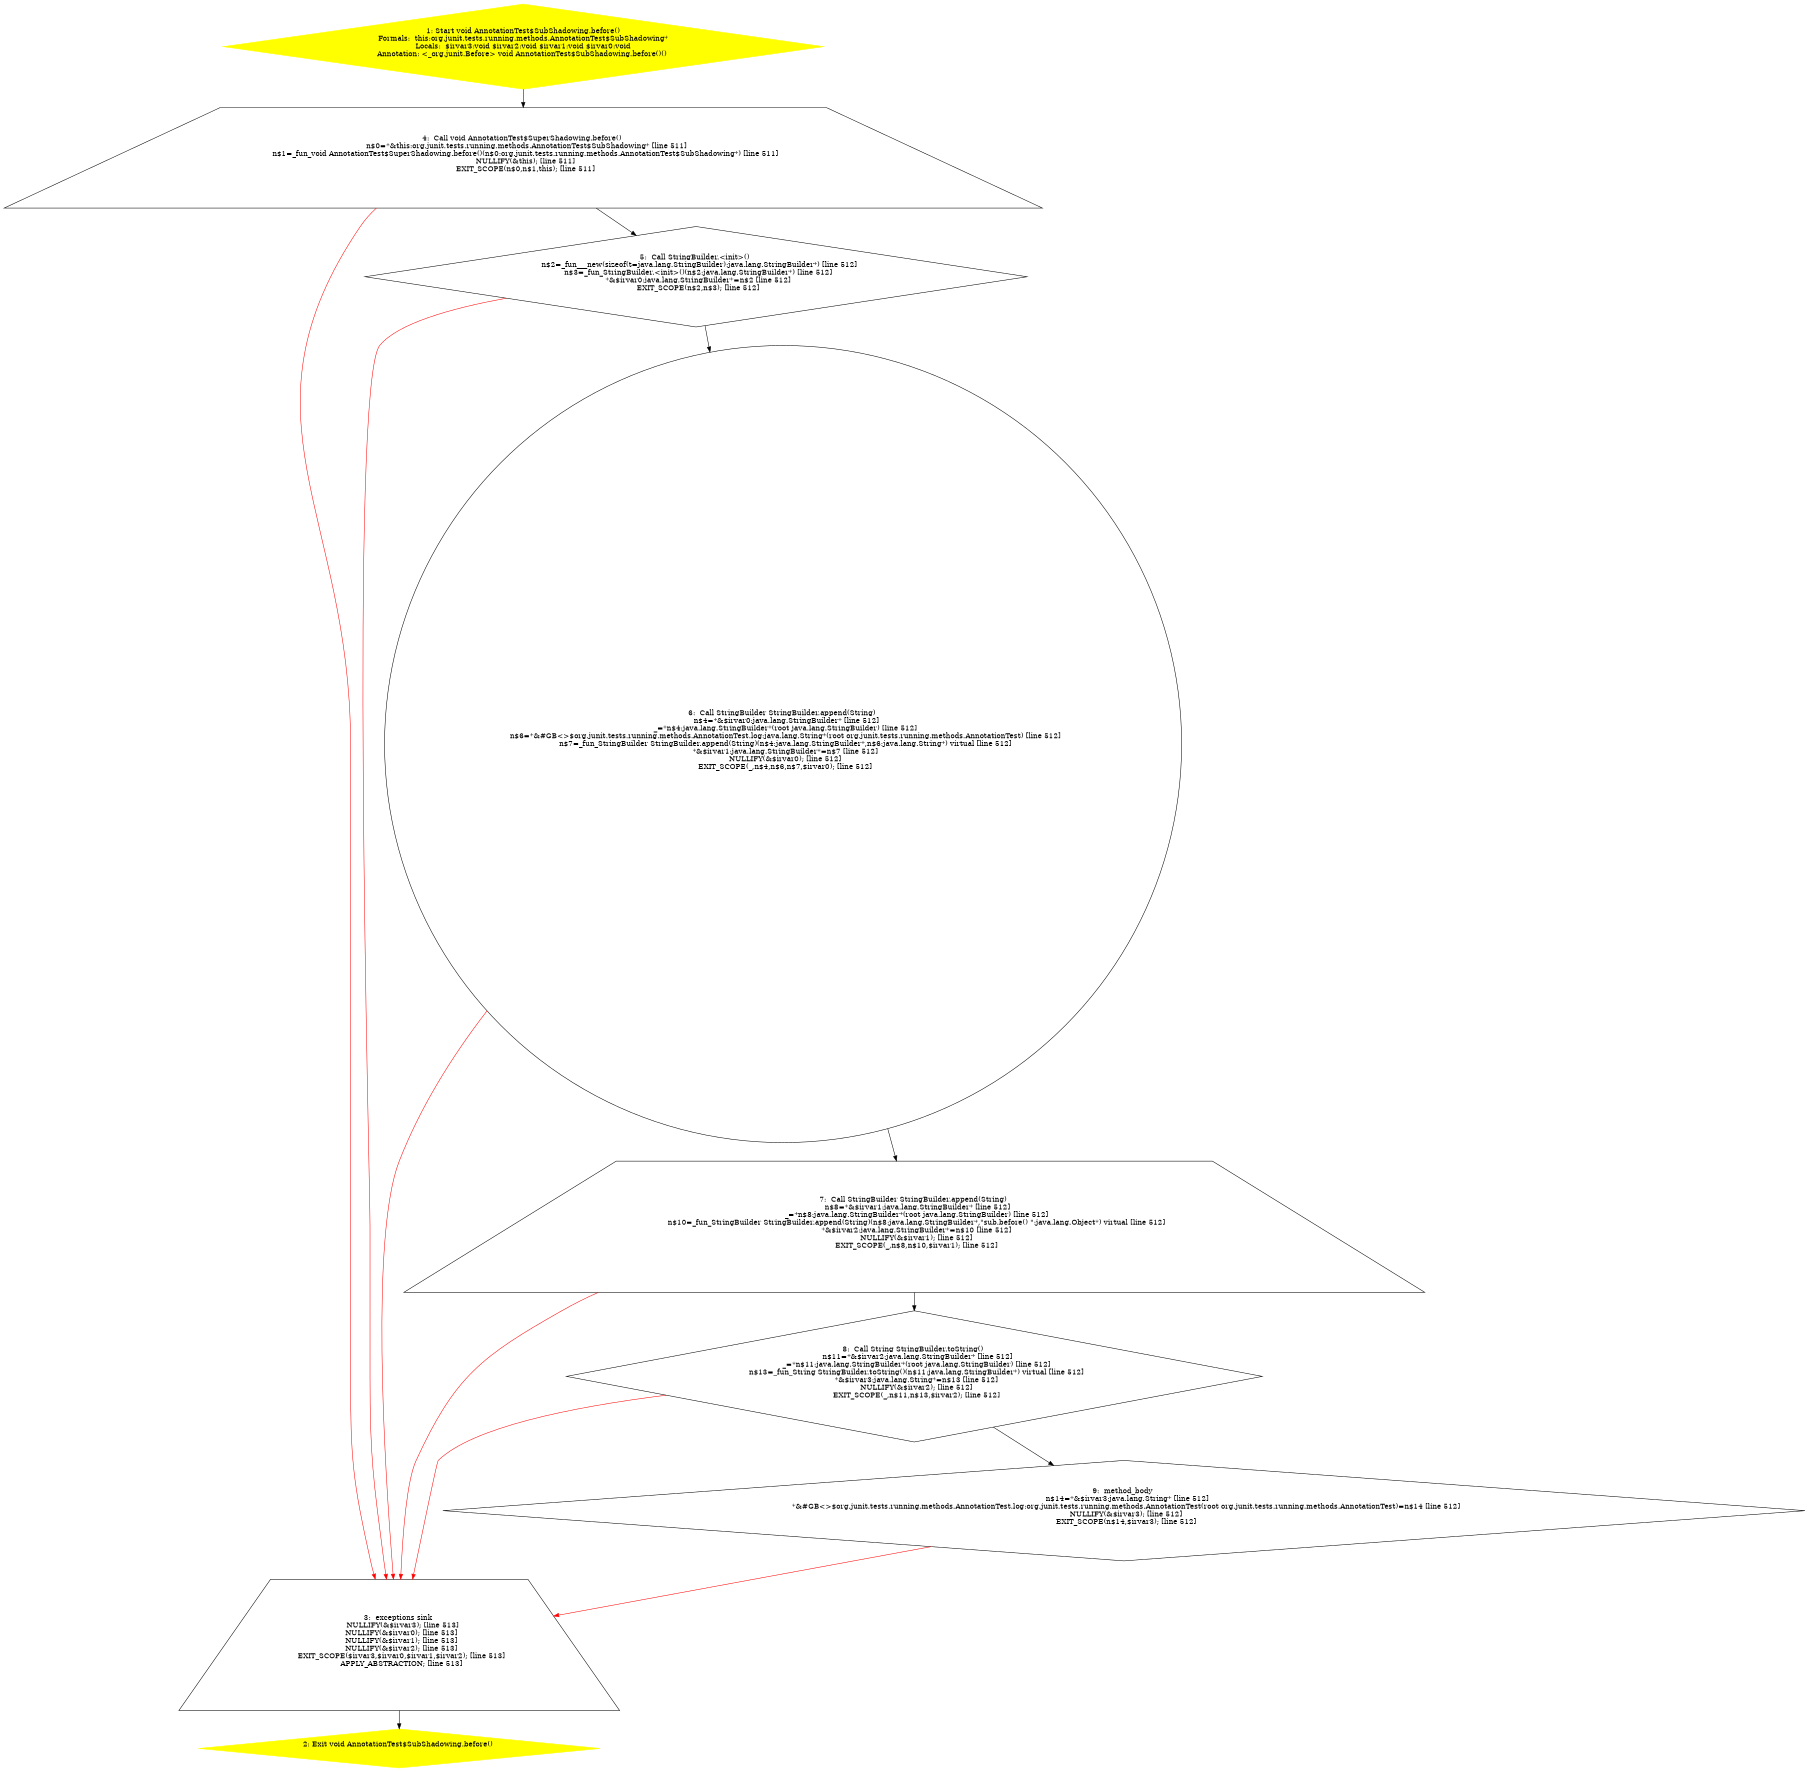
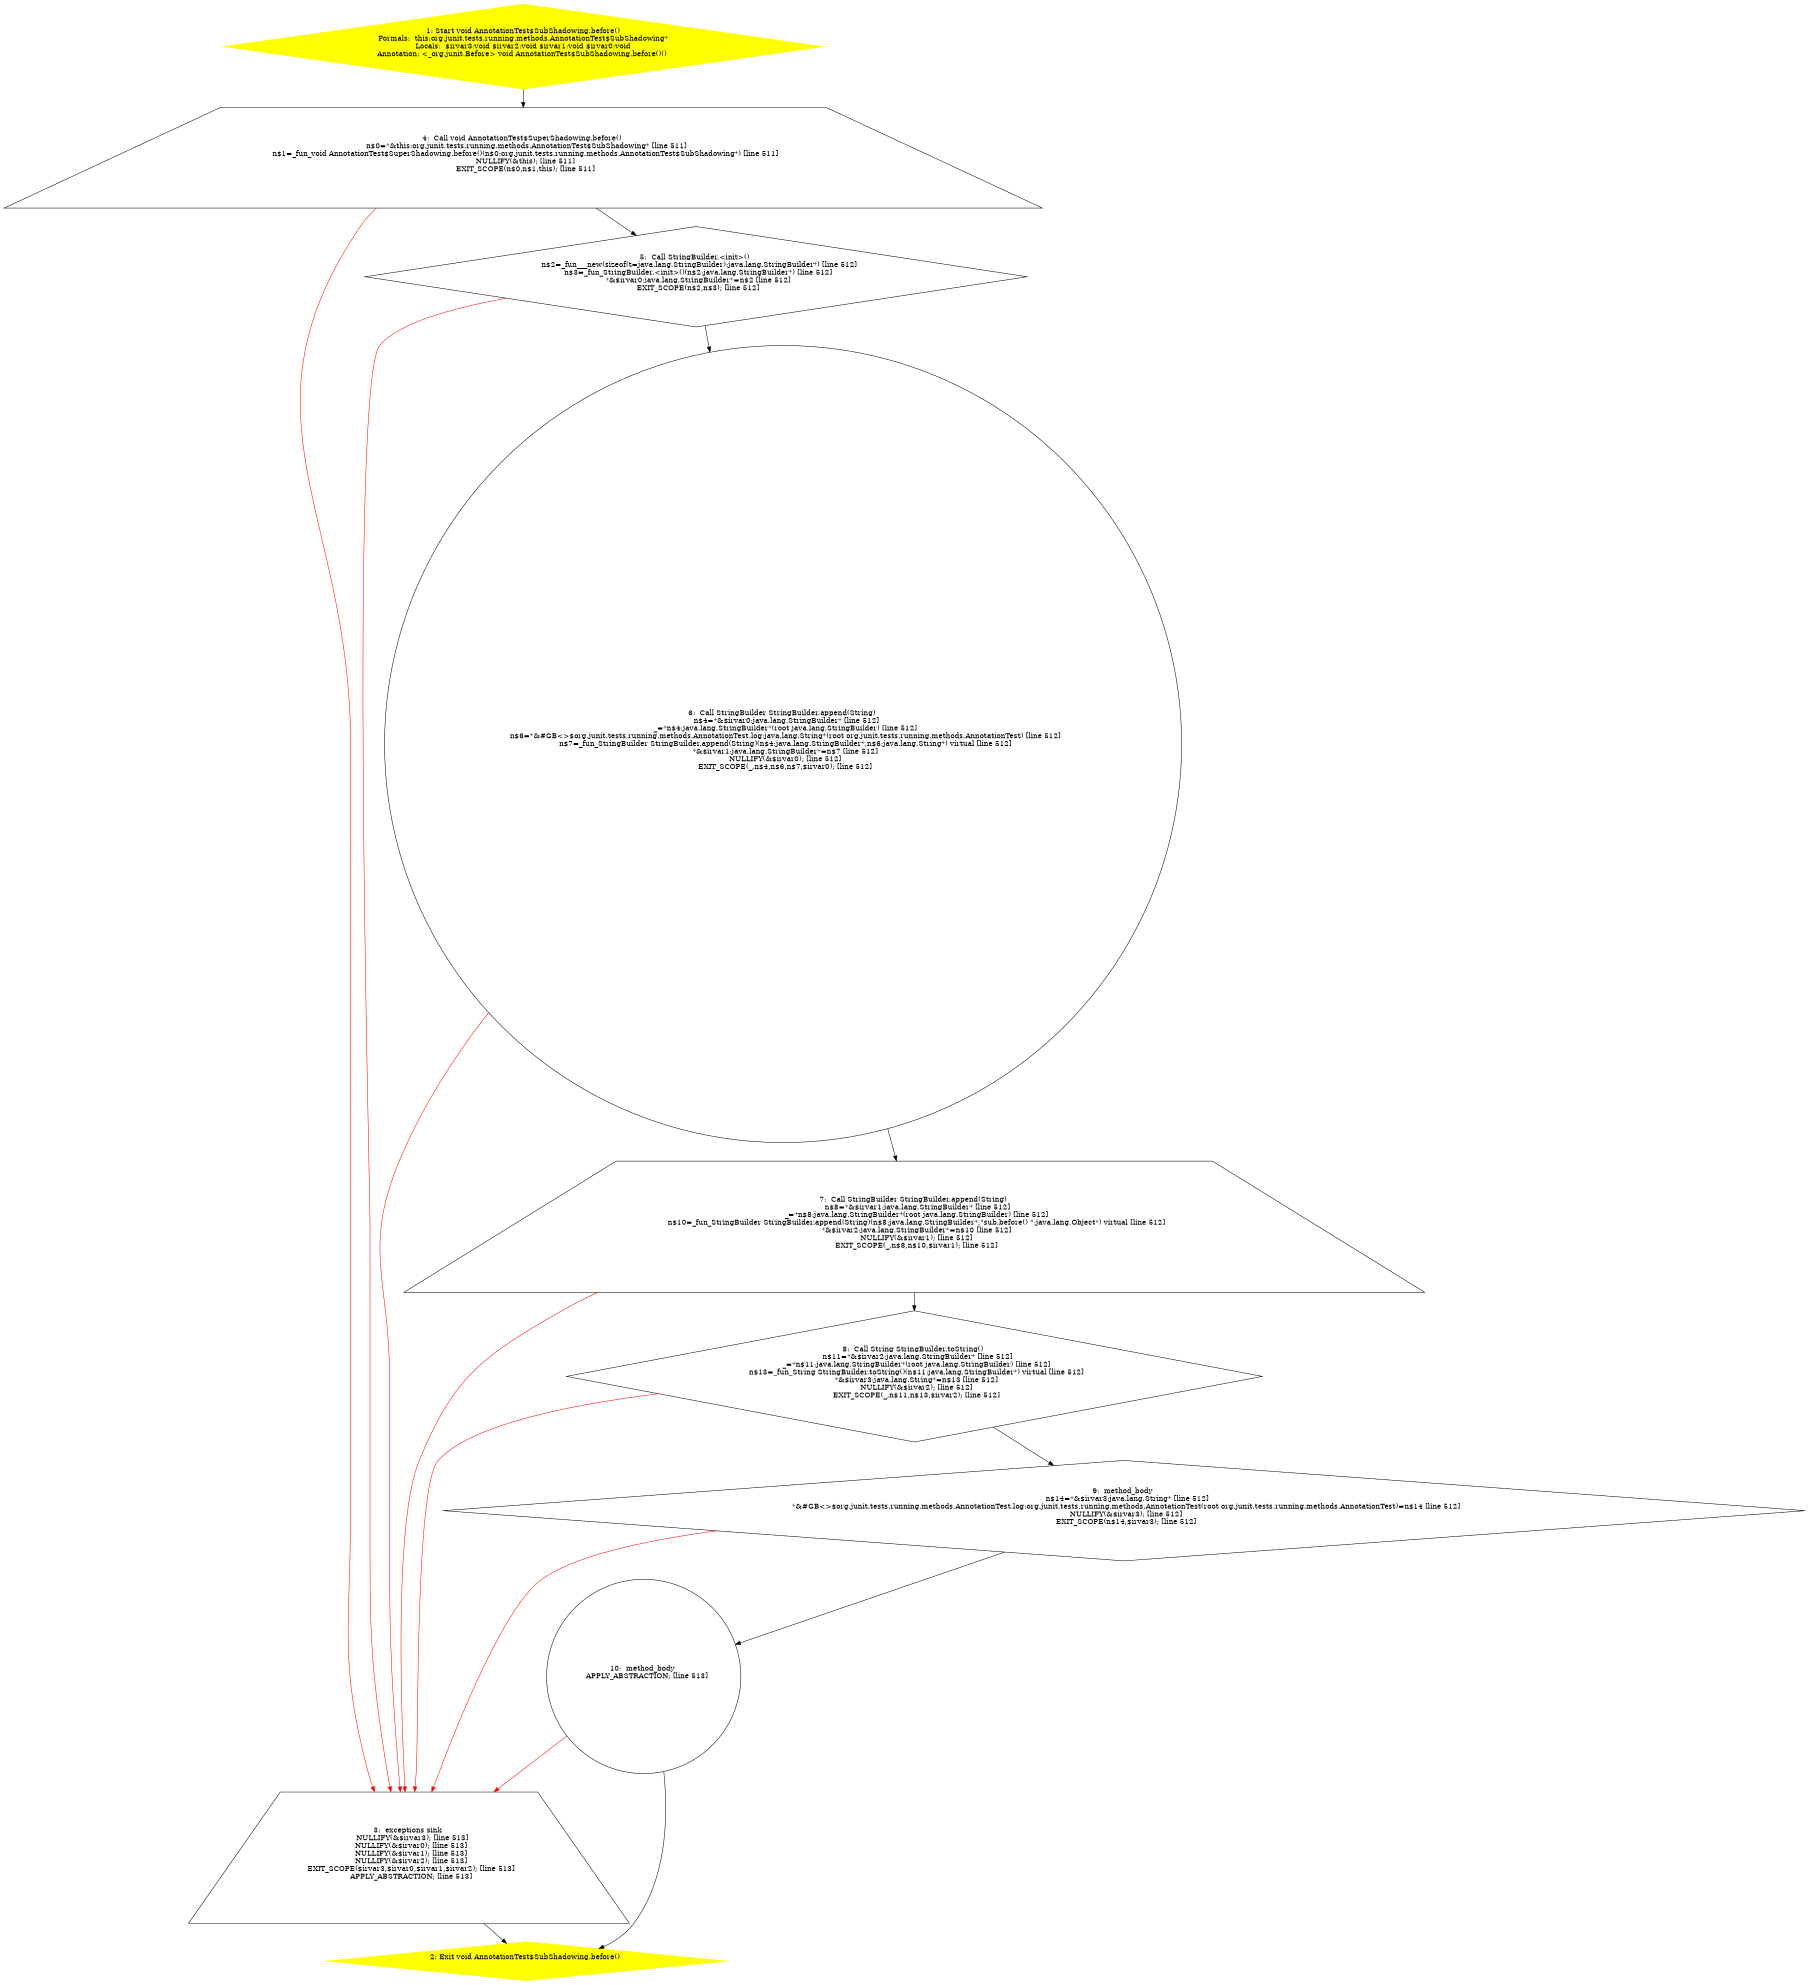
  digraph {
    node [shape=diamond]
    n1 [color=yellow label="1: Start void AnnotationTest$SubShadowing.before()\nFormals:  this:org.junit.tests.running.methods.AnnotationTest$SubShadowing*\nLocals:  $irvar3:void $irvar2:void $irvar1:void $irvar0:void\nAnnotation: <_org.junit.Before> void AnnotationTest$SubShadowing.before()() \n  " style=filled]
    n2 [label="4:  Call void AnnotationTest$SuperShadowing.before() \n   n$0=*&this:org.junit.tests.running.methods.AnnotationTest$SubShadowing* [line 511]\n  n$1=_fun_void AnnotationTest$SuperShadowing.before()(n$0:org.junit.tests.running.methods.AnnotationTest$SubShadowing*) [line 511]\n  NULLIFY(&this); [line 511]\n  EXIT_SCOPE(n$0,n$1,this); [line 511]\n " shape=trapezium]
    n3 [label="3:  exceptions sink \n   NULLIFY(&$irvar3); [line 513]\n  NULLIFY(&$irvar0); [line 513]\n  NULLIFY(&$irvar1); [line 513]\n  NULLIFY(&$irvar2); [line 513]\n  EXIT_SCOPE($irvar3,$irvar0,$irvar1,$irvar2); [line 513]\n  APPLY_ABSTRACTION; [line 513]\n " shape=trapezium]
    n4 [label="5:  Call StringBuilder.<init>() \n   n$2=_fun___new(sizeof(t=java.lang.StringBuilder):java.lang.StringBuilder*) [line 512]\n  n$3=_fun_StringBuilder.<init>()(n$2:java.lang.StringBuilder*) [line 512]\n  *&$irvar0:java.lang.StringBuilder*=n$2 [line 512]\n  EXIT_SCOPE(n$2,n$3); [line 512]\n "]
    n5 [color=yellow label="2: Exit void AnnotationTest$SubShadowing.before() \n  " style=filled]
    n6 [label="6:  Call StringBuilder StringBuilder.append(String) \n   n$4=*&$irvar0:java.lang.StringBuilder* [line 512]\n  _=*n$4:java.lang.StringBuilder*(root java.lang.StringBuilder) [line 512]\n  n$6=*&#GB<>$org.junit.tests.running.methods.AnnotationTest.log:java.lang.String*(root org.junit.tests.running.methods.AnnotationTest) [line 512]\n  n$7=_fun_StringBuilder StringBuilder.append(String)(n$4:java.lang.StringBuilder*,n$6:java.lang.String*) virtual [line 512]\n  *&$irvar1:java.lang.StringBuilder*=n$7 [line 512]\n  NULLIFY(&$irvar0); [line 512]\n  EXIT_SCOPE(_,n$4,n$6,n$7,$irvar0); [line 512]\n " shape=circle]
    n7 [label="7:  Call StringBuilder StringBuilder.append(String) \n   n$8=*&$irvar1:java.lang.StringBuilder* [line 512]\n  _=*n$8:java.lang.StringBuilder*(root java.lang.StringBuilder) [line 512]\n  n$10=_fun_StringBuilder StringBuilder.append(String)(n$8:java.lang.StringBuilder*,\"sub.before() \":java.lang.Object*) virtual [line 512]\n  *&$irvar2:java.lang.StringBuilder*=n$10 [line 512]\n  NULLIFY(&$irvar1); [line 512]\n  EXIT_SCOPE(_,n$8,n$10,$irvar1); [line 512]\n " shape=trapezium]
    n8 [label="8:  Call String StringBuilder.toString() \n   n$11=*&$irvar2:java.lang.StringBuilder* [line 512]\n  _=*n$11:java.lang.StringBuilder*(root java.lang.StringBuilder) [line 512]\n  n$13=_fun_String StringBuilder.toString()(n$11:java.lang.StringBuilder*) virtual [line 512]\n  *&$irvar3:java.lang.String*=n$13 [line 512]\n  NULLIFY(&$irvar2); [line 512]\n  EXIT_SCOPE(_,n$11,n$13,$irvar2); [line 512]\n "]
    n9 [label="9:  method_body \n   n$14=*&$irvar3:java.lang.String* [line 512]\n  *&#GB<>$org.junit.tests.running.methods.AnnotationTest.log:org.junit.tests.running.methods.AnnotationTest(root org.junit.tests.running.methods.AnnotationTest)=n$14 [line 512]\n  NULLIFY(&$irvar3); [line 512]\n  EXIT_SCOPE(n$14,$irvar3); [line 512]\n "]
+   n10 [label="10:  method_body \n   APPLY_ABSTRACTION; [line 513]\n " shape=circle]
    n1 -> n2
    n2 -> n3 [color=red]
    n2 -> n4
    n3 -> n5
    n4 -> n3 [color=red]
    n4 -> n6
    n6 -> n3 [color=red]
    n6 -> n7
    n7 -> n3 [color=red]
    n7 -> n8
    n8 -> n3 [color=red]
    n8 -> n9
    n9 -> n3 [color=red]
+   n9 -> n10
+   n10 -> n3 [color=red]
+   n10 -> n5
  }
